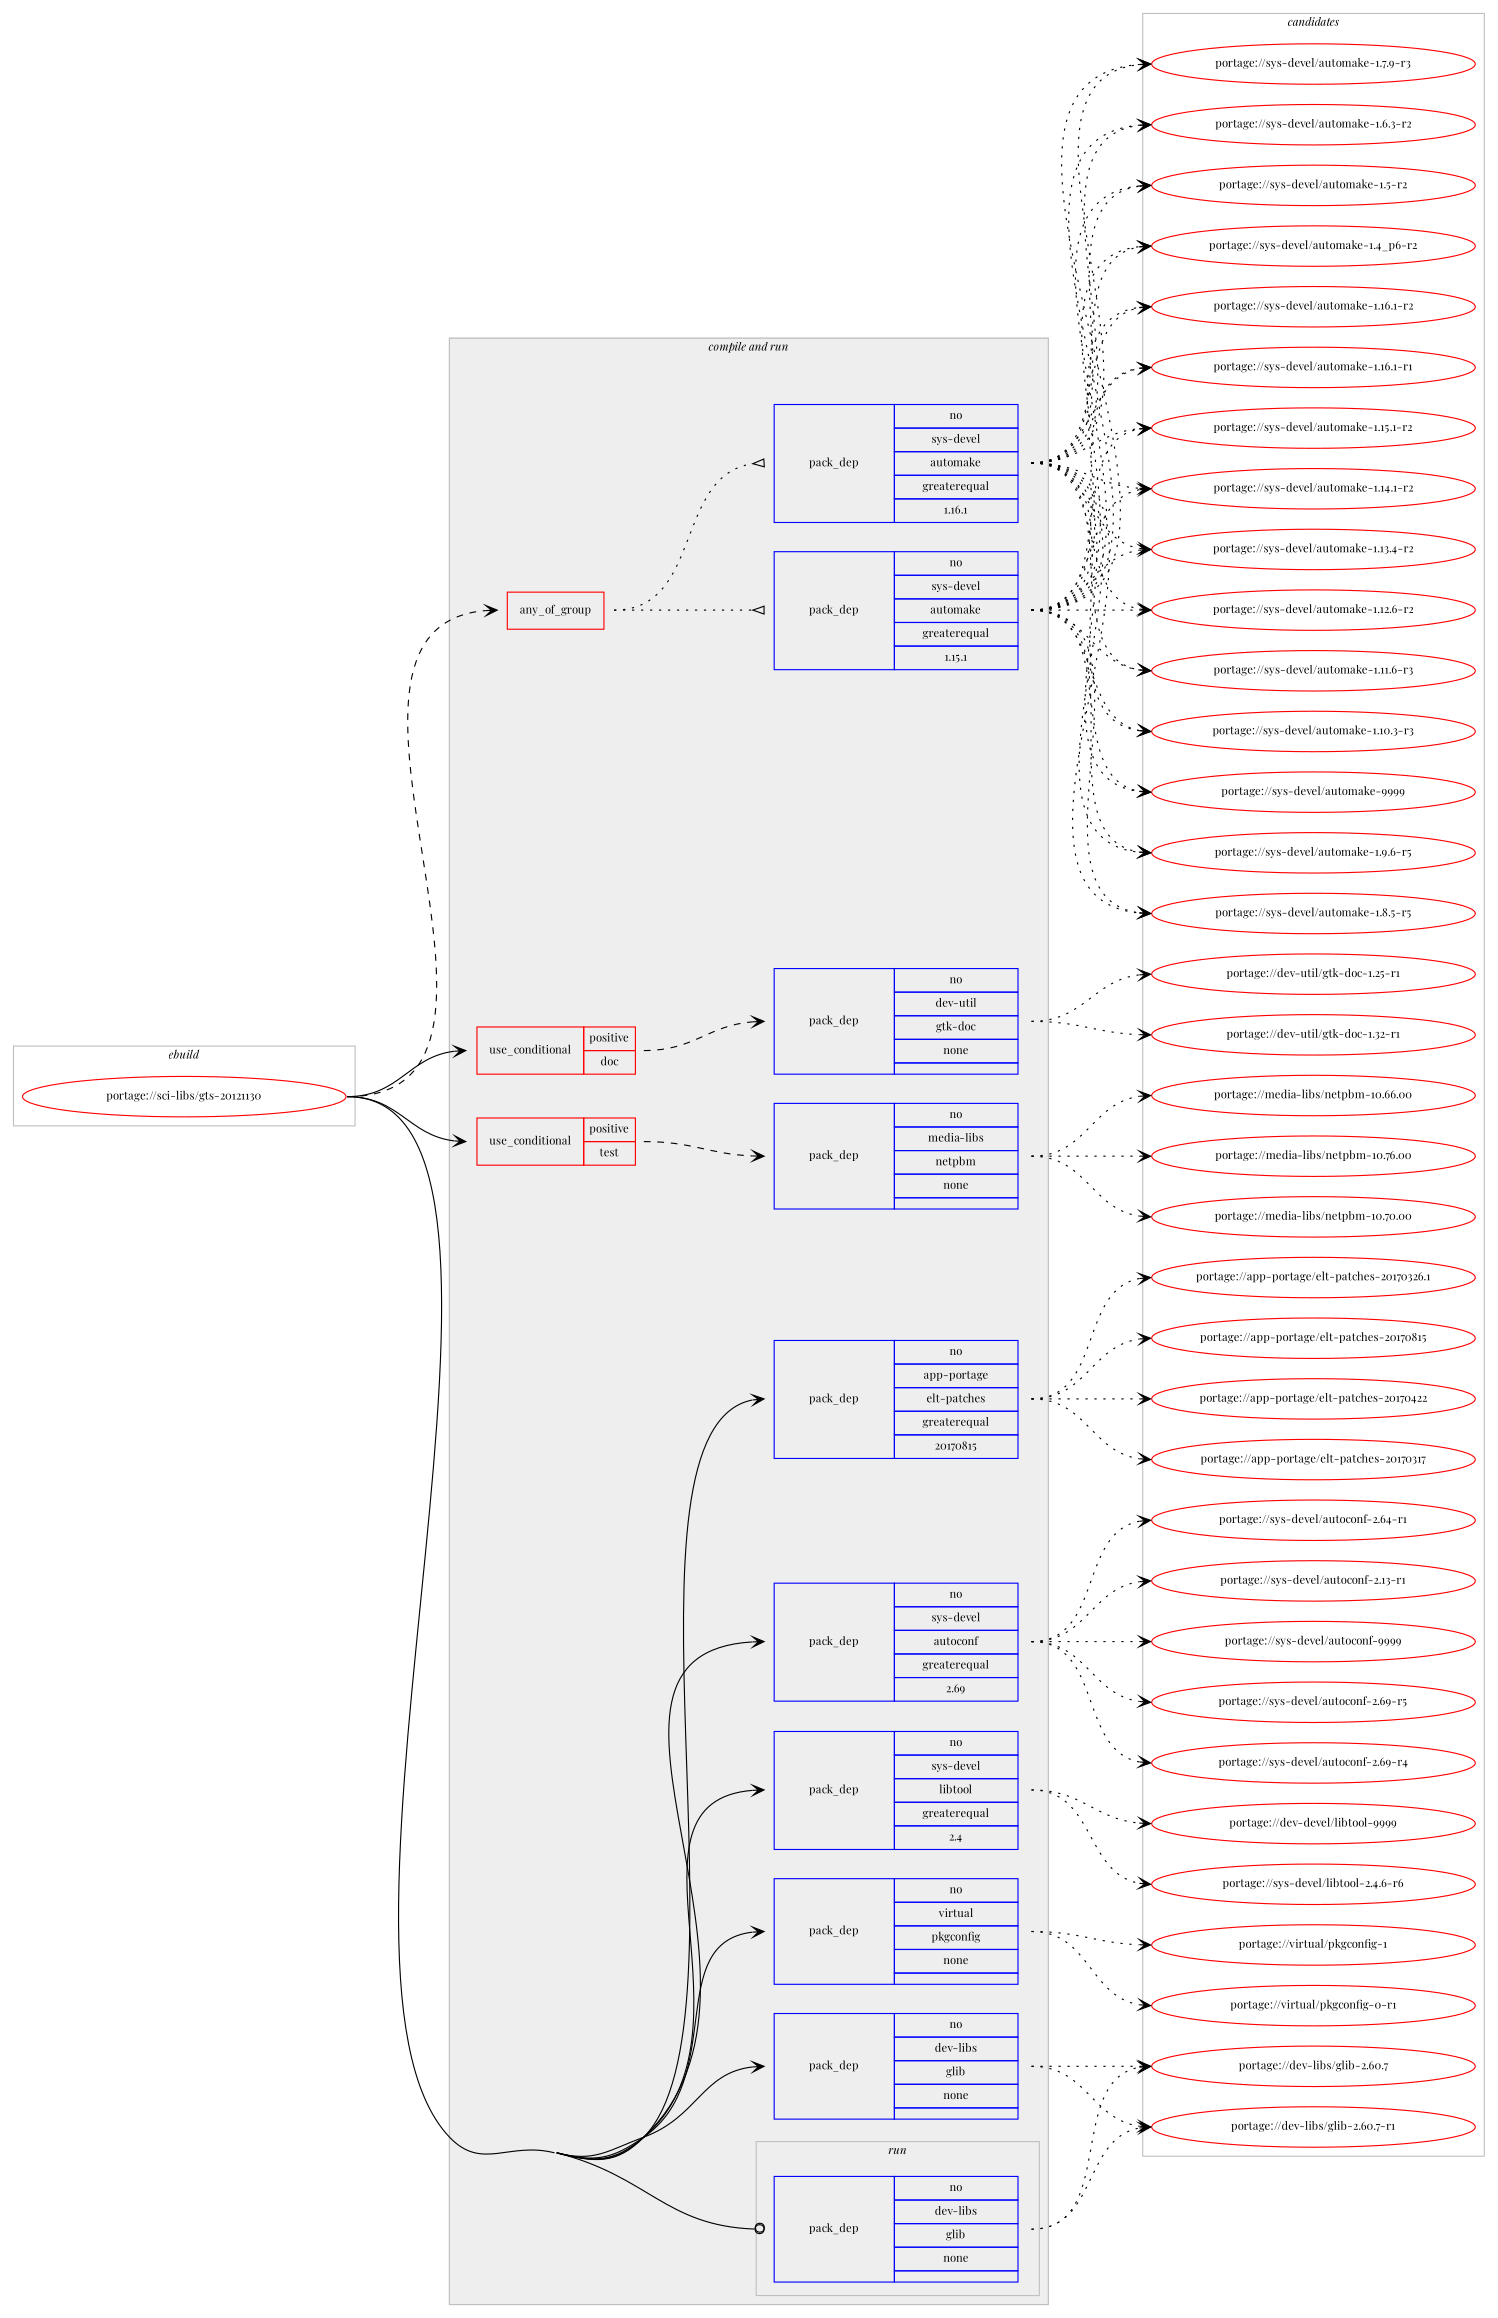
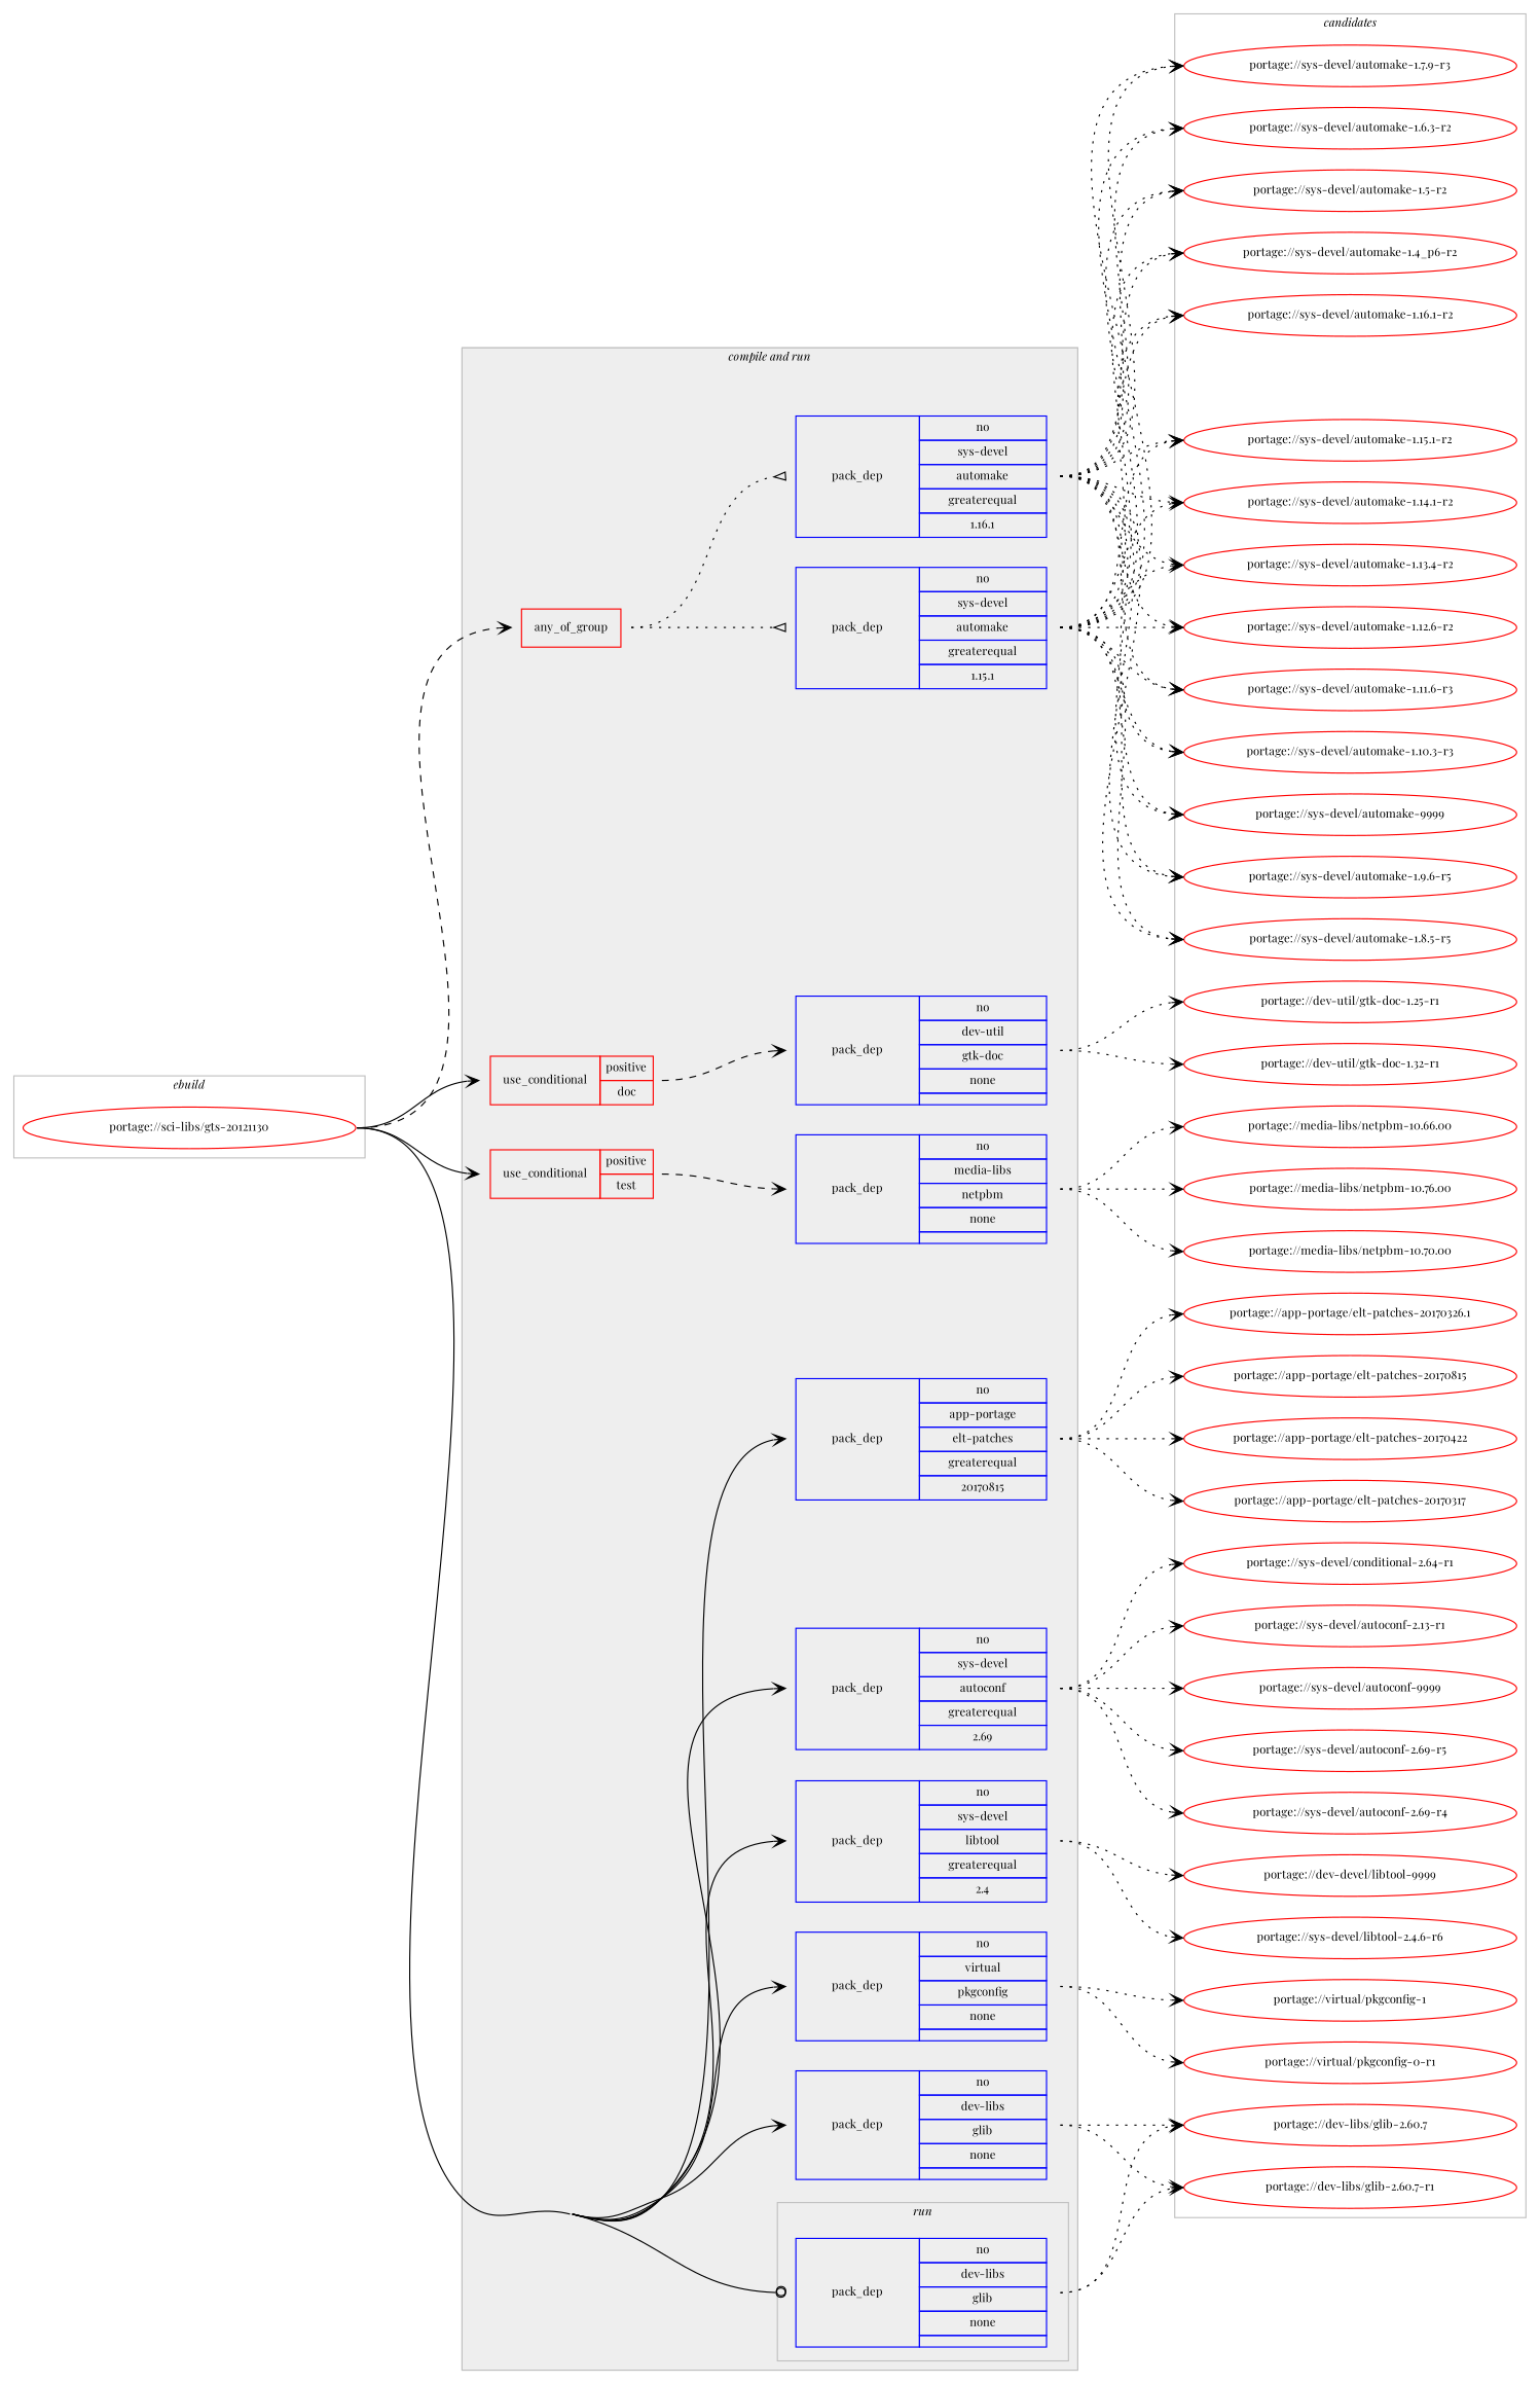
  digraph {
    compound=true
    concentrate=true
    fontname="Playfair Display"
    fontsize=10
    newrank=true
    rankdir=LR
    ranksep=1.5
    node [color=red fontname="Playfair Display" fontsize=10]
    edge [arrowhead=vee fontname="Playfair Display" headport=w style=dotted tailport=e weight=100]
    n1 [label="portage://sci-libs/gts-20121130" width=4]
    n2 [color=blue label=<<TABLE BORDER="0" CELLBORDER="1" CELLSPACING="0" CELLPADDING="4" WIDTH="220"><TR><TD ROWSPAN="6" CELLPADDING="30">pack_dep</TD></TR><TR><TD WIDTH="110">no</TD></TR><TR><TD>sys-devel</TD></TR><TR><TD>automake</TD></TR><TR><TD>greaterequal</TD></TR><TR><TD>1.16.1</TD></TR></TABLE>> shape=none]
    n3 [color=blue label=<<TABLE BORDER="0" CELLBORDER="1" CELLSPACING="0" CELLPADDING="4" WIDTH="220"><TR><TD ROWSPAN="6" CELLPADDING="30">pack_dep</TD></TR><TR><TD WIDTH="110">no</TD></TR><TR><TD>sys-devel</TD></TR><TR><TD>automake</TD></TR><TR><TD>greaterequal</TD></TR><TR><TD>1.15.1</TD></TR></TABLE>> shape=none]
    n4 [label=<<TABLE BORDER="0" CELLBORDER="1" CELLSPACING="0" CELLPADDING="4"><TR><TD CELLPADDING="10">any_of_group</TD></TR></TABLE>> shape=none]
    n5 [color=blue label=<<TABLE BORDER="0" CELLBORDER="1" CELLSPACING="0" CELLPADDING="4" WIDTH="220"><TR><TD ROWSPAN="6" CELLPADDING="30">pack_dep</TD></TR><TR><TD WIDTH="110">no</TD></TR><TR><TD>dev-util</TD></TR><TR><TD>gtk-doc</TD></TR><TR><TD>none</TD></TR><TR><TD></TD></TR></TABLE>> shape=none]
    n6 [label=<<TABLE BORDER="0" CELLBORDER="1" CELLSPACING="0" CELLPADDING="4"><TR><TD ROWSPAN="3" CELLPADDING="10">use_conditional</TD></TR><TR><TD>positive</TD></TR><TR><TD>doc</TD></TR></TABLE>> shape=none]
    n7 [color=blue label=<<TABLE BORDER="0" CELLBORDER="1" CELLSPACING="0" CELLPADDING="4" WIDTH="220"><TR><TD ROWSPAN="6" CELLPADDING="30">pack_dep</TD></TR><TR><TD WIDTH="110">no</TD></TR><TR><TD>media-libs</TD></TR><TR><TD>netpbm</TD></TR><TR><TD>none</TD></TR><TR><TD></TD></TR></TABLE>> shape=none]
    n8 [label=<<TABLE BORDER="0" CELLBORDER="1" CELLSPACING="0" CELLPADDING="4"><TR><TD ROWSPAN="3" CELLPADDING="10">use_conditional</TD></TR><TR><TD>positive</TD></TR><TR><TD>test</TD></TR></TABLE>> shape=none]
    n9 [color=blue label=<<TABLE BORDER="0" CELLBORDER="1" CELLSPACING="0" CELLPADDING="4" WIDTH="220"><TR><TD ROWSPAN="6" CELLPADDING="30">pack_dep</TD></TR><TR><TD WIDTH="110">no</TD></TR><TR><TD>app-portage</TD></TR><TR><TD>elt-patches</TD></TR><TR><TD>greaterequal</TD></TR><TR><TD>20170815</TD></TR></TABLE>> shape=none]
    n10 [color=blue label=<<TABLE BORDER="0" CELLBORDER="1" CELLSPACING="0" CELLPADDING="4" WIDTH="220"><TR><TD ROWSPAN="6" CELLPADDING="30">pack_dep</TD></TR><TR><TD WIDTH="110">no</TD></TR><TR><TD>dev-libs</TD></TR><TR><TD>glib</TD></TR><TR><TD>none</TD></TR><TR><TD></TD></TR></TABLE>> shape=none]
    n11 [color=blue label=<<TABLE BORDER="0" CELLBORDER="1" CELLSPACING="0" CELLPADDING="4" WIDTH="220"><TR><TD ROWSPAN="6" CELLPADDING="30">pack_dep</TD></TR><TR><TD WIDTH="110">no</TD></TR><TR><TD>sys-devel</TD></TR><TR><TD>autoconf</TD></TR><TR><TD>greaterequal</TD></TR><TR><TD>2.69</TD></TR></TABLE>> shape=none]
    n12 [color=blue label=<<TABLE BORDER="0" CELLBORDER="1" CELLSPACING="0" CELLPADDING="4" WIDTH="220"><TR><TD ROWSPAN="6" CELLPADDING="30">pack_dep</TD></TR><TR><TD WIDTH="110">no</TD></TR><TR><TD>sys-devel</TD></TR><TR><TD>libtool</TD></TR><TR><TD>greaterequal</TD></TR><TR><TD>2.4</TD></TR></TABLE>> shape=none]
    n13 [color=blue label=<<TABLE BORDER="0" CELLBORDER="1" CELLSPACING="0" CELLPADDING="4" WIDTH="220"><TR><TD ROWSPAN="6" CELLPADDING="30">pack_dep</TD></TR><TR><TD WIDTH="110">no</TD></TR><TR><TD>virtual</TD></TR><TR><TD>pkgconfig</TD></TR><TR><TD>none</TD></TR><TR><TD></TD></TR></TABLE>> shape=none]
    n14 [color=blue label=<<TABLE BORDER="0" CELLBORDER="1" CELLSPACING="0" CELLPADDING="4" WIDTH="220"><TR><TD ROWSPAN="6" CELLPADDING="30">pack_dep</TD></TR><TR><TD WIDTH="110">no</TD></TR><TR><TD>dev-libs</TD></TR><TR><TD>glib</TD></TR><TR><TD>none</TD></TR><TR><TD></TD></TR></TABLE>> shape=none]
    n15 [label="portage://sys-devel/automake-9999" width=4]
    n16 [label="portage://sys-devel/automake-1.9.6-r5" width=4]
    n17 [label="portage://sys-devel/automake-1.8.5-r5" width=4]
    n18 [label="portage://sys-devel/automake-1.7.9-r3" width=4]
    n19 [label="portage://sys-devel/automake-1.6.3-r2" width=4]
    n20 [label="portage://sys-devel/automake-1.5-r2" width=4]
    n21 [label="portage://sys-devel/automake-1.4_p6-r2" width=4]
    n22 [label="portage://sys-devel/automake-1.16.1-r2" width=4]
-   n23 [label="portage://sys-devel/automake-1.16.1-r1" width=4]
    n24 [label="portage://sys-devel/automake-1.15.1-r2" width=4]
    n25 [label="portage://sys-devel/automake-1.14.1-r2" width=4]
    n26 [label="portage://sys-devel/automake-1.13.4-r2" width=4]
    n27 [label="portage://sys-devel/automake-1.12.6-r2" width=4]
    n28 [label="portage://sys-devel/automake-1.11.6-r3" width=4]
    n29 [label="portage://sys-devel/automake-1.10.3-r3" width=4]
    n30 [label="portage://dev-util/gtk-doc-1.32-r1" width=4]
    n31 [label="portage://dev-util/gtk-doc-1.25-r1" width=4]
    n32 [label="portage://media-libs/netpbm-10.76.00" width=4]
    n33 [label="portage://media-libs/netpbm-10.70.00" width=4]
    n34 [label="portage://media-libs/netpbm-10.66.00" width=4]
    n35 [label="portage://app-portage/elt-patches-20170326.1" width=4]
    n36 [label="portage://app-portage/elt-patches-20170815" width=4]
    n37 [label="portage://app-portage/elt-patches-20170422" width=4]
    n38 [label="portage://app-portage/elt-patches-20170317" width=4]
    n39 [label="portage://dev-libs/glib-2.60.7-r1" width=4]
    n40 [label="portage://dev-libs/glib-2.60.7" width=4]
    n41 [label="portage://sys-devel/autoconf-9999" width=4]
    n42 [label="portage://sys-devel/autoconf-2.69-r5" width=4]
    n43 [label="portage://sys-devel/autoconf-2.69-r4" width=4]
-   n44 [label="portage://sys-devel/autoconf-2.64-r1" width=4]
+   n44 [label="portage://sys-devel/conditional-2.64-r1" width=4]
    n45 [label="portage://sys-devel/autoconf-2.13-r1" width=4]
    n46 [label="portage://dev-devel/libtool-9999" width=4]
    n47 [label="portage://sys-devel/libtool-2.4.6-r6" width=4]
    n48 [label="portage://virtual/pkgconfig-1" width=4]
    n49 [label="portage://virtual/pkgconfig-0-r1" width=4]
    subgraph cluster_1 {
      color=gray
      label=<<i>ebuild</i>>
      rank=same
      n1
    }
    subgraph cluster_2 {
      color=gray
      label=<<i>dependencies</i>>
      subgraph cluster_3 {
        color=gray
        fillcolor="#eeeeee"
        label=<<i>compile</i>>
        style=filled
        subgraph sub_4 {
          color=gray
          fillcolor="#eeeeee"
          label=<<i>compile</i>>
          style=filled
          n4
          subgraph sub_5 {
            color=gray
            fillcolor="#eeeeee"
            label=<<i>compile</i>>
            style=filled
            n2
          }
          subgraph sub_6 {
            color=gray
            fillcolor="#eeeeee"
            label=<<i>compile</i>>
            style=filled
            n3
          }
        }
        subgraph sub_7 {
          color=gray
          fillcolor="#eeeeee"
          label=<<i>compile</i>>
          style=filled
          n6
          subgraph sub_8 {
            color=gray
            fillcolor="#eeeeee"
            label=<<i>compile</i>>
            style=filled
            n5
          }
        }
        subgraph sub_9 {
          color=gray
          fillcolor="#eeeeee"
          label=<<i>compile</i>>
          style=filled
          n8
          subgraph sub_10 {
            color=gray
            fillcolor="#eeeeee"
            label=<<i>compile</i>>
            style=filled
            n7
          }
        }
        subgraph sub_11 {
          color=gray
          fillcolor="#eeeeee"
          label=<<i>compile</i>>
          style=filled
          n9
        }
        subgraph sub_12 {
          color=gray
          fillcolor="#eeeeee"
          label=<<i>compile</i>>
          style=filled
          n10
        }
        subgraph sub_13 {
          color=gray
          fillcolor="#eeeeee"
          label=<<i>compile</i>>
          style=filled
          n11
        }
        subgraph sub_14 {
          color=gray
          fillcolor="#eeeeee"
          label=<<i>compile</i>>
          style=filled
          n12
        }
        subgraph sub_15 {
          color=gray
          fillcolor="#eeeeee"
          label=<<i>compile</i>>
          style=filled
          n13
        }
      }
      subgraph cluster_16 {
        color=gray
        fillcolor="#eeeeee"
        label=<<i>compile and run</i>>
        style=filled
      }
      subgraph cluster_17 {
        color=gray
        fillcolor="#eeeeee"
        label=<<i>run</i>>
        style=filled
        subgraph sub_18 {
          color=gray
          fillcolor="#eeeeee"
          label=<<i>run</i>>
          style=filled
          n14
        }
      }
    }
    subgraph cluster_19 {
      color=gray
      label=<<i>candidates</i>>
      rank=same
      subgraph sub_20 {
        color=black
        label=<<i>candidates</i>>
        nodesep=1
        rank=same
        n15
        n16
        n17
        n18
        n19
        n20
        n21
        n22
-       n23
        n24
        n25
        n26
        n27
        n28
        n29
      }
      subgraph sub_21 {
        color=black
        label=<<i>candidates</i>>
        nodesep=1
        rank=same
        n15
        n16
        n17
        n18
        n19
        n20
        n21
        n22
-       n23
        n24
        n25
        n26
        n27
        n28
        n29
      }
      subgraph sub_22 {
        color=black
        label=<<i>candidates</i>>
        nodesep=1
        rank=same
        n30
        n31
      }
      subgraph sub_23 {
        color=black
        label=<<i>candidates</i>>
        nodesep=1
        rank=same
        n32
        n33
        n34
      }
      subgraph sub_24 {
        color=black
        label=<<i>candidates</i>>
        nodesep=1
        rank=same
        n35
        n36
        n37
        n38
      }
      subgraph sub_25 {
        color=black
        label=<<i>candidates</i>>
        nodesep=1
        rank=same
        n39
        n40
      }
      subgraph sub_26 {
        color=black
        label=<<i>candidates</i>>
        nodesep=1
        rank=same
        n41
        n42
        n43
        n44
        n45
      }
      subgraph sub_27 {
        color=black
        label=<<i>candidates</i>>
        nodesep=1
        rank=same
        n46
        n47
      }
      subgraph sub_28 {
        color=black
        label=<<i>candidates</i>>
        nodesep=1
        rank=same
        n48
        n49
      }
      subgraph sub_29 {
        color=black
        label=<<i>candidates</i>>
        nodesep=1
        rank=same
        n39
        n40
      }
    }
    n1 -> n4 [style=dashed weight=20]
    n1 -> n6 [style=solid weight=20]
    n1 -> n8 [style=solid weight=20]
    n1 -> n9 [style=solid weight=20]
    n1 -> n10 [style=solid weight=20]
    n1 -> n11 [style=solid weight=20]
    n1 -> n12 [style=solid weight=20]
    n1 -> n13 [style=solid weight=20]
    n1 -> n14 [arrowhead=odot style=solid weight=20]
    n2 -> n15
    n2 -> n16
    n2 -> n17
    n2 -> n18
    n2 -> n19
    n2 -> n20
    n2 -> n21
    n2 -> n22
-   n2 -> n23
    n2 -> n24
    n2 -> n25
    n2 -> n26
    n2 -> n27
    n2 -> n28
    n2 -> n29
    n3 -> n15
    n3 -> n16
    n3 -> n17
    n3 -> n18
    n3 -> n19
    n3 -> n20
    n3 -> n21
    n3 -> n22
-   n3 -> n23
    n3 -> n24
    n3 -> n25
    n3 -> n26
    n3 -> n27
    n3 -> n28
    n3 -> n29
    n4 -> n2 [arrowhead=oinv weight=20]
    n4 -> n3 [arrowhead=oinv weight=20]
    n5 -> n30
    n5 -> n31
    n6 -> n5 [style=dashed weight=20]
    n7 -> n32
    n7 -> n33
    n7 -> n34
    n8 -> n7 [style=dashed weight=20]
    n9 -> n35
    n9 -> n36
    n9 -> n37
    n9 -> n38
    n10 -> n39
    n10 -> n40
    n11 -> n41
    n11 -> n42
    n11 -> n43
    n11 -> n44
    n11 -> n45
    n12 -> n46
    n12 -> n47
    n13 -> n48
    n13 -> n49
    n14 -> n39
    n14 -> n40
  }
